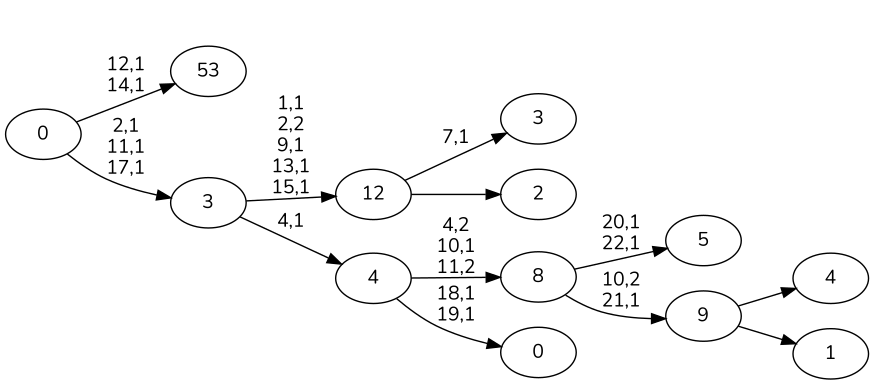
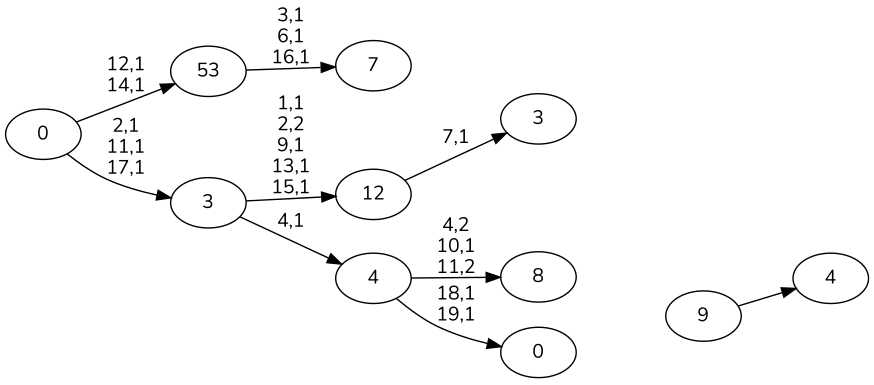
  digraph {
    fontname=Nunito
    rankdir=LR
    node [fontname=Nunito]
    edge [fontname=Nunito]
+   n1 [label=7]
    n2 [label=53]
-   n3 [label=5]
    n4 [label=4]
    n5 [label=3]
-   n6 [label=2]
    n7 [label=12]
-   n8 [label=1]
    9
    8
    n11 [label=0]
    4
    3
    0
+   n2 -> n1 [label="3,1\n6,1\n16,1"]
    n7 -> n5 [label="7,1"]
-   n7 -> n6
    9 -> n4
-   9 -> n8
-   8 -> n3 [label="20,1\n22,1"]
-   8 -> 9 [label="10,2\n21,1"]
    4 -> 8 [label="4,2\n10,1\n11,2"]
    4 -> n11 [label="18,1\n19,1"]
    3 -> n7 [label="1,1\n2,2\n9,1\n13,1\n15,1"]
    3 -> 4 [label="4,1"]
    0 -> n2 [label="12,1\n14,1"]
    0 -> 3 [label="2,1\n11,1\n17,1"]
  }
